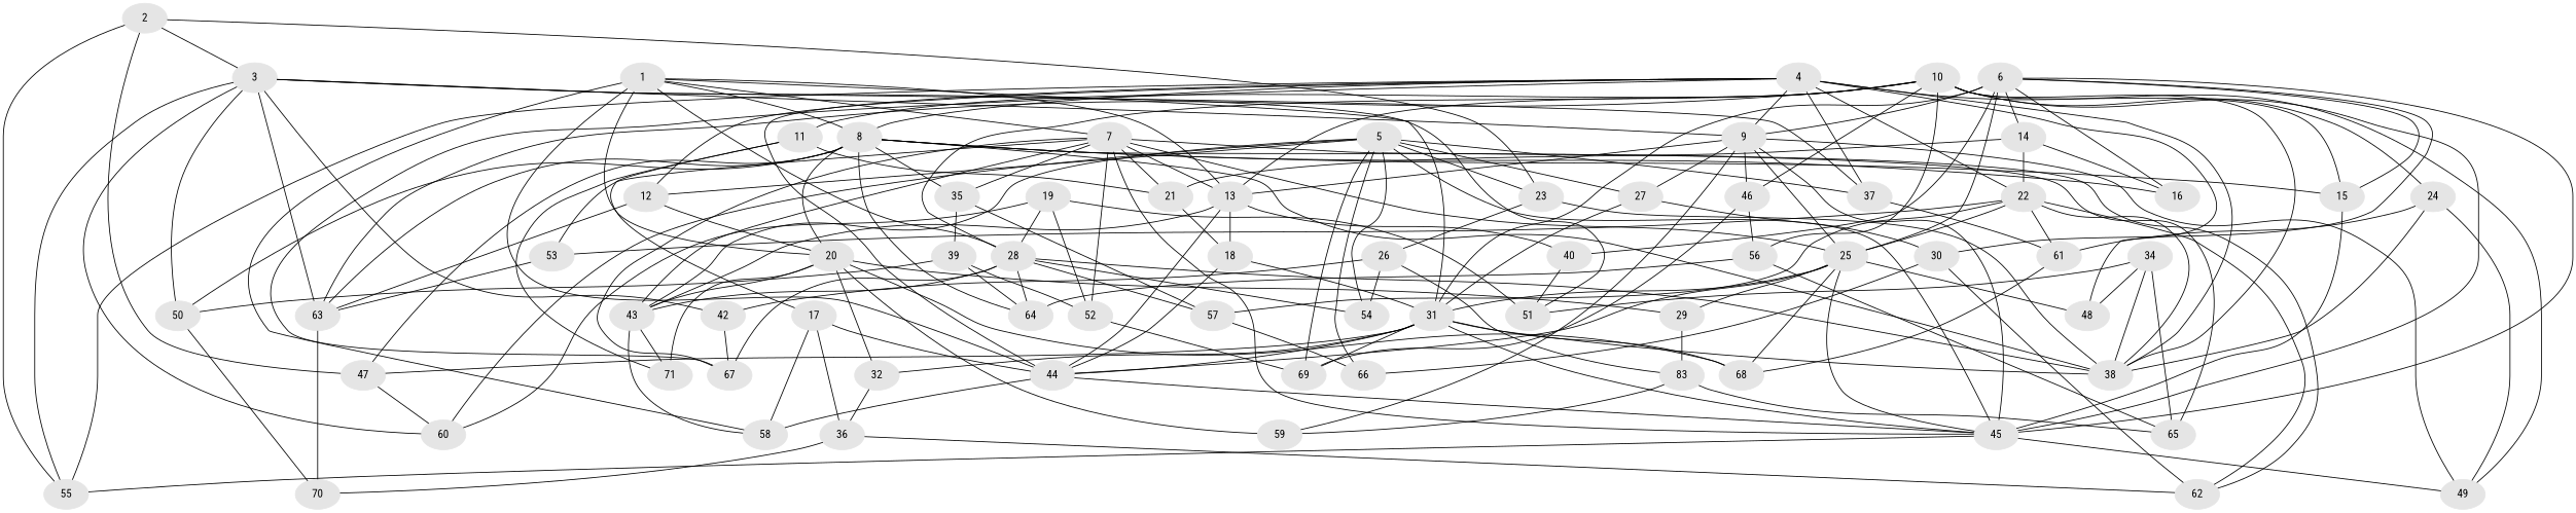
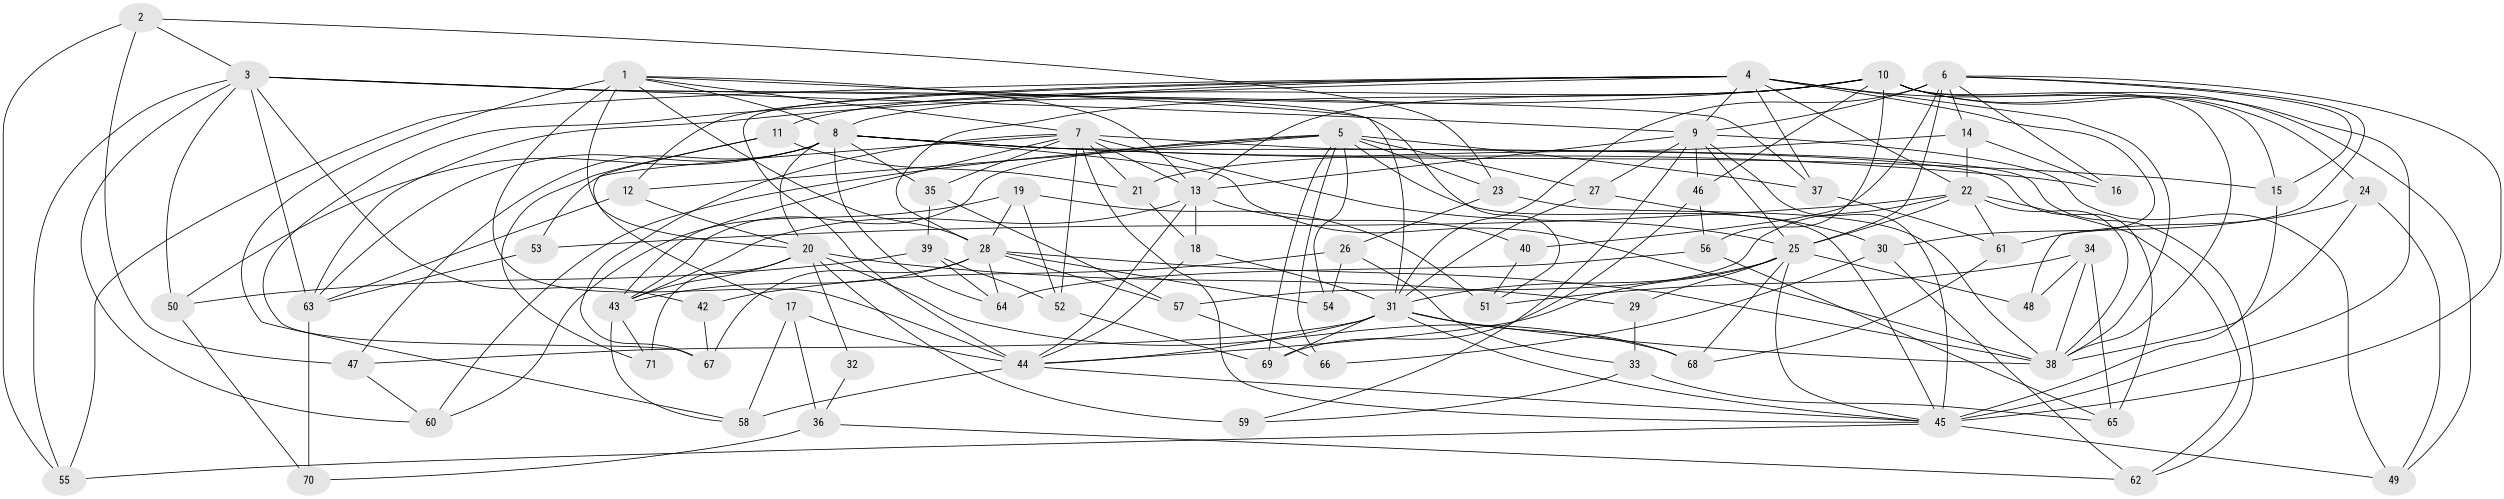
  graph {
    fontname="Roboto Condensed"
    node [color=gray90 fontname="Roboto Condensed" style=filled]
    edge [fontname="Roboto Condensed" weight=1.0]
    1
    7
    8
    13
    20
    28
    31
    44
    58
    67
    43
    45
    25
    21
    35
    52
    53
    62
    47
    50
    63
    38
    15
    16
    64
    65
    40
    18
    59
    71
    29
    32
    68
    54
    57
    69
    2
    3
    23
    55
    9
    37
    42
    51
    60
    26
    49
    27
    46
    61
    70
    4
    12
    22
    48
    5
    66
    30
    6
    14
    39
    56
    10
    11
    24
    17
    36
    19
-   33 [label=83]
+   33
    34
    1 -- 7
    1 -- 8
    1 -- 13
    1 -- 20
    1 -- 28
    1 -- 31
    1 -- 44 [weight=3.0]
    1 -- 58
    7 -- 13
    7 -- 67
    7 -- 43
    7 -- 45
    7 -- 25 [weight=2.0]
    7 -- 21
    7 -- 35
    7 -- 52
    7 -- 53
    7 -- 62
    8 -- 20
    8 -- 35
    8 -- 47
    8 -- 50
    8 -- 63
    8 -- 38
    8 -- 15
    8 -- 16
    8 -- 64
    8 -- 65
    13 -- 44
    13 -- 43
    13 -- 40
    13 -- 18
    20 -- 43
    20 -- 59 [weight=2.0]
    20 -- 71 [weight=2.0]
    20 -- 29
    20 -- 32 [weight=2.0]
    20 -- 68
    28 -- 67
    28 -- 43
    28 -- 38 [weight=2.0]
    28 -- 64
    28 -- 54
    28 -- 57
    31 -- 44
    31 -- 45
    31 -- 47
    31 -- 38
-   31 -- 32
    31 -- 68
    31 -- 69
    44 -- 58
    44 -- 45
    43 -- 58
    43 -- 71
    45 -- 55
    45 -- 49
    25 -- 31
    25 -- 44
    25 -- 45
    25 -- 29
    25 -- 68
    25 -- 48
    21 -- 18
    35 -- 57
    35 -- 39
    52 -- 69
    53 -- 63
    47 -- 60
    50 -- 70
    63 -- 70 [weight=2.0]
    15 -- 45
    40 -- 51
    18 -- 31
    18 -- 44 [weight=2.0]
    29 -- 33
    32 -- 36
    57 -- 66
    2 -- 47
    2 -- 3
    2 -- 23
    2 -- 55
    3 -- 50
    3 -- 63 [weight=2.0]
    3 -- 55
    3 -- 9
    3 -- 37
    3 -- 42
    3 -- 51
    3 -- 60
    23 -- 38
    23 -- 26
    9 -- 13
    9 -- 45
    9 -- 25
    9 -- 59
    9 -- 49
    9 -- 27
    9 -- 46
    37 -- 61
    42 -- 67
    26 -- 54
    26 -- 42
    26 -- 33
    27 -- 31
    27 -- 30
    46 -- 69
    46 -- 56
    61 -- 68
    4 -- 8
    4 -- 44
    4 -- 67
    4 -- 38
    4 -- 55
    4 -- 9
    4 -- 37
    4 -- 49
    4 -- 12
    4 -- 22 [weight=2.0]
    4 -- 48
    12 -- 20
    12 -- 63
    22 -- 25
    22 -- 53 [weight=2.0]
    22 -- 62
    22 -- 38
    22 -- 57
    22 -- 61
    5 -- 43 [weight=2.0]
    5 -- 45
    5 -- 54 [weight=2.0]
    5 -- 69
    5 -- 23
    5 -- 37
    5 -- 60
    5 -- 27
    5 -- 12
    5 -- 66
    30 -- 62
    30 -- 66
    6 -- 31
    6 -- 45
    6 -- 25 [weight=2.0]
    6 -- 15
    6 -- 16
    6 -- 40
    6 -- 9
    6 -- 30
    6 -- 14
    14 -- 21
    14 -- 16
    14 -- 22
    39 -- 52
    39 -- 50
    39 -- 64
    56 -- 64
    56 -- 65
    10 -- 13
    10 -- 28
    10 -- 45 [weight=3.0]
    10 -- 63
    10 -- 38
    10 -- 15
    10 -- 46
    10 -- 56
    10 -- 11
    10 -- 24
    11 -- 21
    11 -- 71
    11 -- 17
    24 -- 38
    24 -- 49
    24 -- 61
    17 -- 44
    17 -- 58
    17 -- 36
    36 -- 62
    36 -- 70
    19 -- 28
    19 -- 52
    19 -- 51
    19 -- 60
    33 -- 65
    33 -- 59
    34 -- 38
    34 -- 65
    34 -- 51
    34 -- 48
  }
